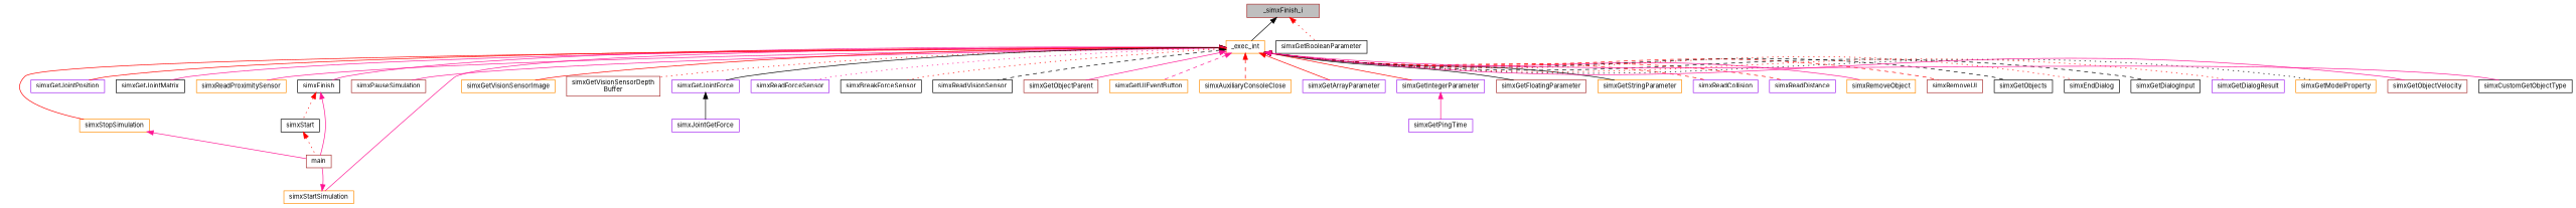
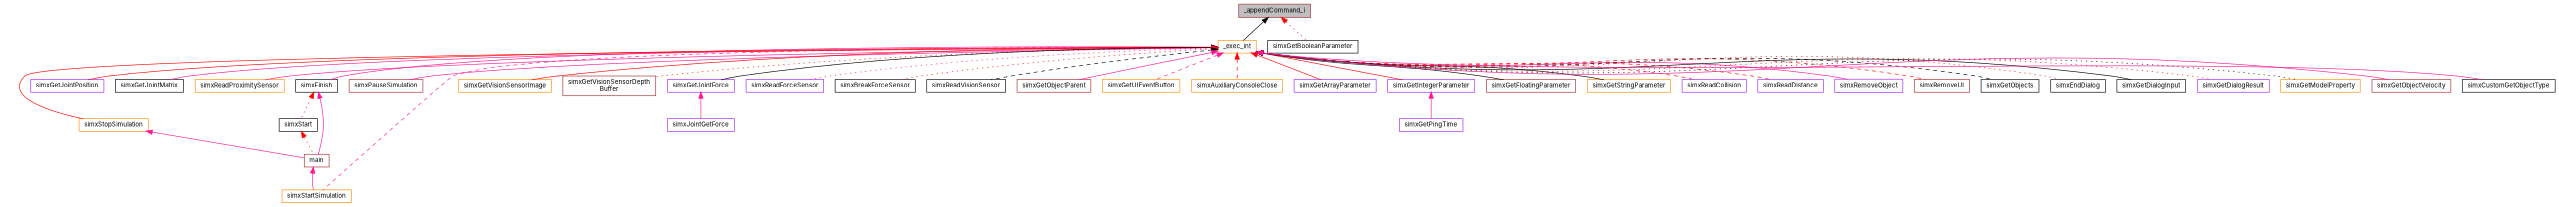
  digraph {
    fontname=Inter
    rankdir=TB
    node [color=purple fillcolor=white fontname=Inter fontsize=10 shape=record style=filled]
    edge [color=red dir=back fontname=Inter fontsize=10 labelfontname=Helvetica labelfontsize=10 style=solid]
-   n1 [color=brown fillcolor=grey75 fontcolor=black height=0.2 label=_simxFinish_i width=0.4]
+   n1 [color=brown fillcolor=grey75 fontcolor=black height=0.2 label=_appendCommand_i width=0.4]
    n2 [color=darkorange height=0.2 label=_exec_int width=0.4]
    n3 [color=black height=0.2 label=simxGetBooleanParameter width=0.4]
    n4 [color=black height=0.2 label=simxFinish width=0.4]
    n5 [height=0.2 label=simxGetJointPosition width=0.4]
    n6 [color=black height=0.2 label=simxGetJointMatrix width=0.4]
    n7 [color=darkorange height=0.2 label=simxReadProximitySensor width=0.4]
    n8 [color=darkorange height=0.2 label=simxStartSimulation width=0.4]
    n9 [color=brown height=0.2 label=simxPauseSimulation width=0.4]
    n10 [color=darkorange height=0.2 label=simxStopSimulation width=0.4]
    n11 [color=darkorange height=0.2 label=simxGetVisionSensorImage width=0.4]
    n12 [color=brown height=0.2 label="simxGetVisionSensorDepth\lBuffer" width=0.4]
    n13 [height=0.2 label=simxGetJointForce width=0.4]
    n14 [height=0.2 label=simxReadForceSensor width=0.4]
    n15 [color=black height=0.2 label=simxBreakForceSensor width=0.4]
    n16 [color=black height=0.2 label=simxReadVisionSensor width=0.4]
    n17 [color=brown height=0.2 label=simxGetObjectParent width=0.4]
    n18 [color=darkorange height=0.2 label=simxGetUIEventButton width=0.4]
    n19 [color=darkorange height=0.2 label=simxAuxiliaryConsoleClose width=0.4]
    n20 [height=0.2 label=simxGetArrayParameter width=0.4]
    n21 [height=0.2 label=simxGetIntegerParameter width=0.4]
    n22 [color=brown height=0.2 label=simxGetFloatingParameter width=0.4]
    n23 [color=darkorange height=0.2 label=simxGetStringParameter width=0.4]
    n24 [height=0.2 label=simxReadCollision width=0.4]
    n25 [height=0.2 label=simxReadDistance width=0.4]
-   n26 [color=darkorange height=0.2 label=simxRemoveObject width=0.4]
+   n26 [height=0.2 label=simxRemoveObject width=0.4]
    n27 [color=brown height=0.2 label=simxRemoveUI width=0.4]
    n28 [color=black height=0.2 label=simxGetObjects width=0.4]
    n29 [color=black height=0.2 label=simxEndDialog width=0.4]
    n30 [color=black height=0.2 label=simxGetDialogInput width=0.4]
    n31 [height=0.2 label=simxGetDialogResult width=0.4]
    n32 [color=darkorange height=0.2 label=simxGetModelProperty width=0.4]
    n33 [color=brown height=0.2 label=simxGetObjectVelocity width=0.4]
    n34 [color=black height=0.2 label=simxCustomGetObjectType width=0.4]
    n35 [color=brown height=0.2 label=main width=0.4]
    n36 [color=black height=0.2 label=simxStart width=0.4]
    n37 [height=0.2 label=simxJointGetForce width=0.4]
    n38 [height=0.2 label=simxGetPingTime width=0.4]
    n1 -> n2 [color=black]
    n1 -> n3 [style=dotted]
    n2 -> n4 [color=deeppink]
    n2 -> n5
    n2 -> n6 [color=deeppink]
    n2 -> n7 [color=deeppink]
-   n2 -> n8 [color=deeppink]
+   n2 -> n8 [color=deeppink style=dashed]
    n2 -> n9 [color=deeppink]
    n2 -> n10
    n2 -> n11
    n2 -> n12 [style=dotted]
    n2 -> n13 [color=black]
    n2 -> n14 [color=deeppink style=dotted]
    n2 -> n15 [style=dotted]
    n2 -> n16 [color=black style=dashed]
    n2 -> n17 [color=deeppink]
    n2 -> n18 [color=deeppink style=dashed]
    n2 -> n19 [style=dashed]
    n2 -> n20
    n2 -> n21
    n2 -> n22 [color=black]
    n2 -> n23 [color=black]
    n2 -> n24 [style=dashed]
    n2 -> n25 [style=dashed]
    n2 -> n26 [color=deeppink]
    n2 -> n27 [style=dashed]
    n2 -> n28 [color=black style=dashed]
    n2 -> n29 [style=dotted]
-   n2 -> n30 [color=black style=dashed]
+   n2 -> n30 [color=black]
    n2 -> n31 [style=dotted]
    n2 -> n32 [color=black style=dotted]
    n2 -> n33 [color=deeppink]
    n2 -> n34 [color=deeppink]
    n4 -> n35 [color=deeppink]
    n4 -> n36 [style=dotted]
-   n8 -> n35 [color=deeppink]
+   n35 -> n8 [color=deeppink]
    n10 -> n35 [color=deeppink]
-   n13 -> n37 [color=black]
+   n13 -> n37 [color=deeppink]
    n21 -> n38 [color=deeppink]
    n36 -> n35 [style=dotted]
  }
